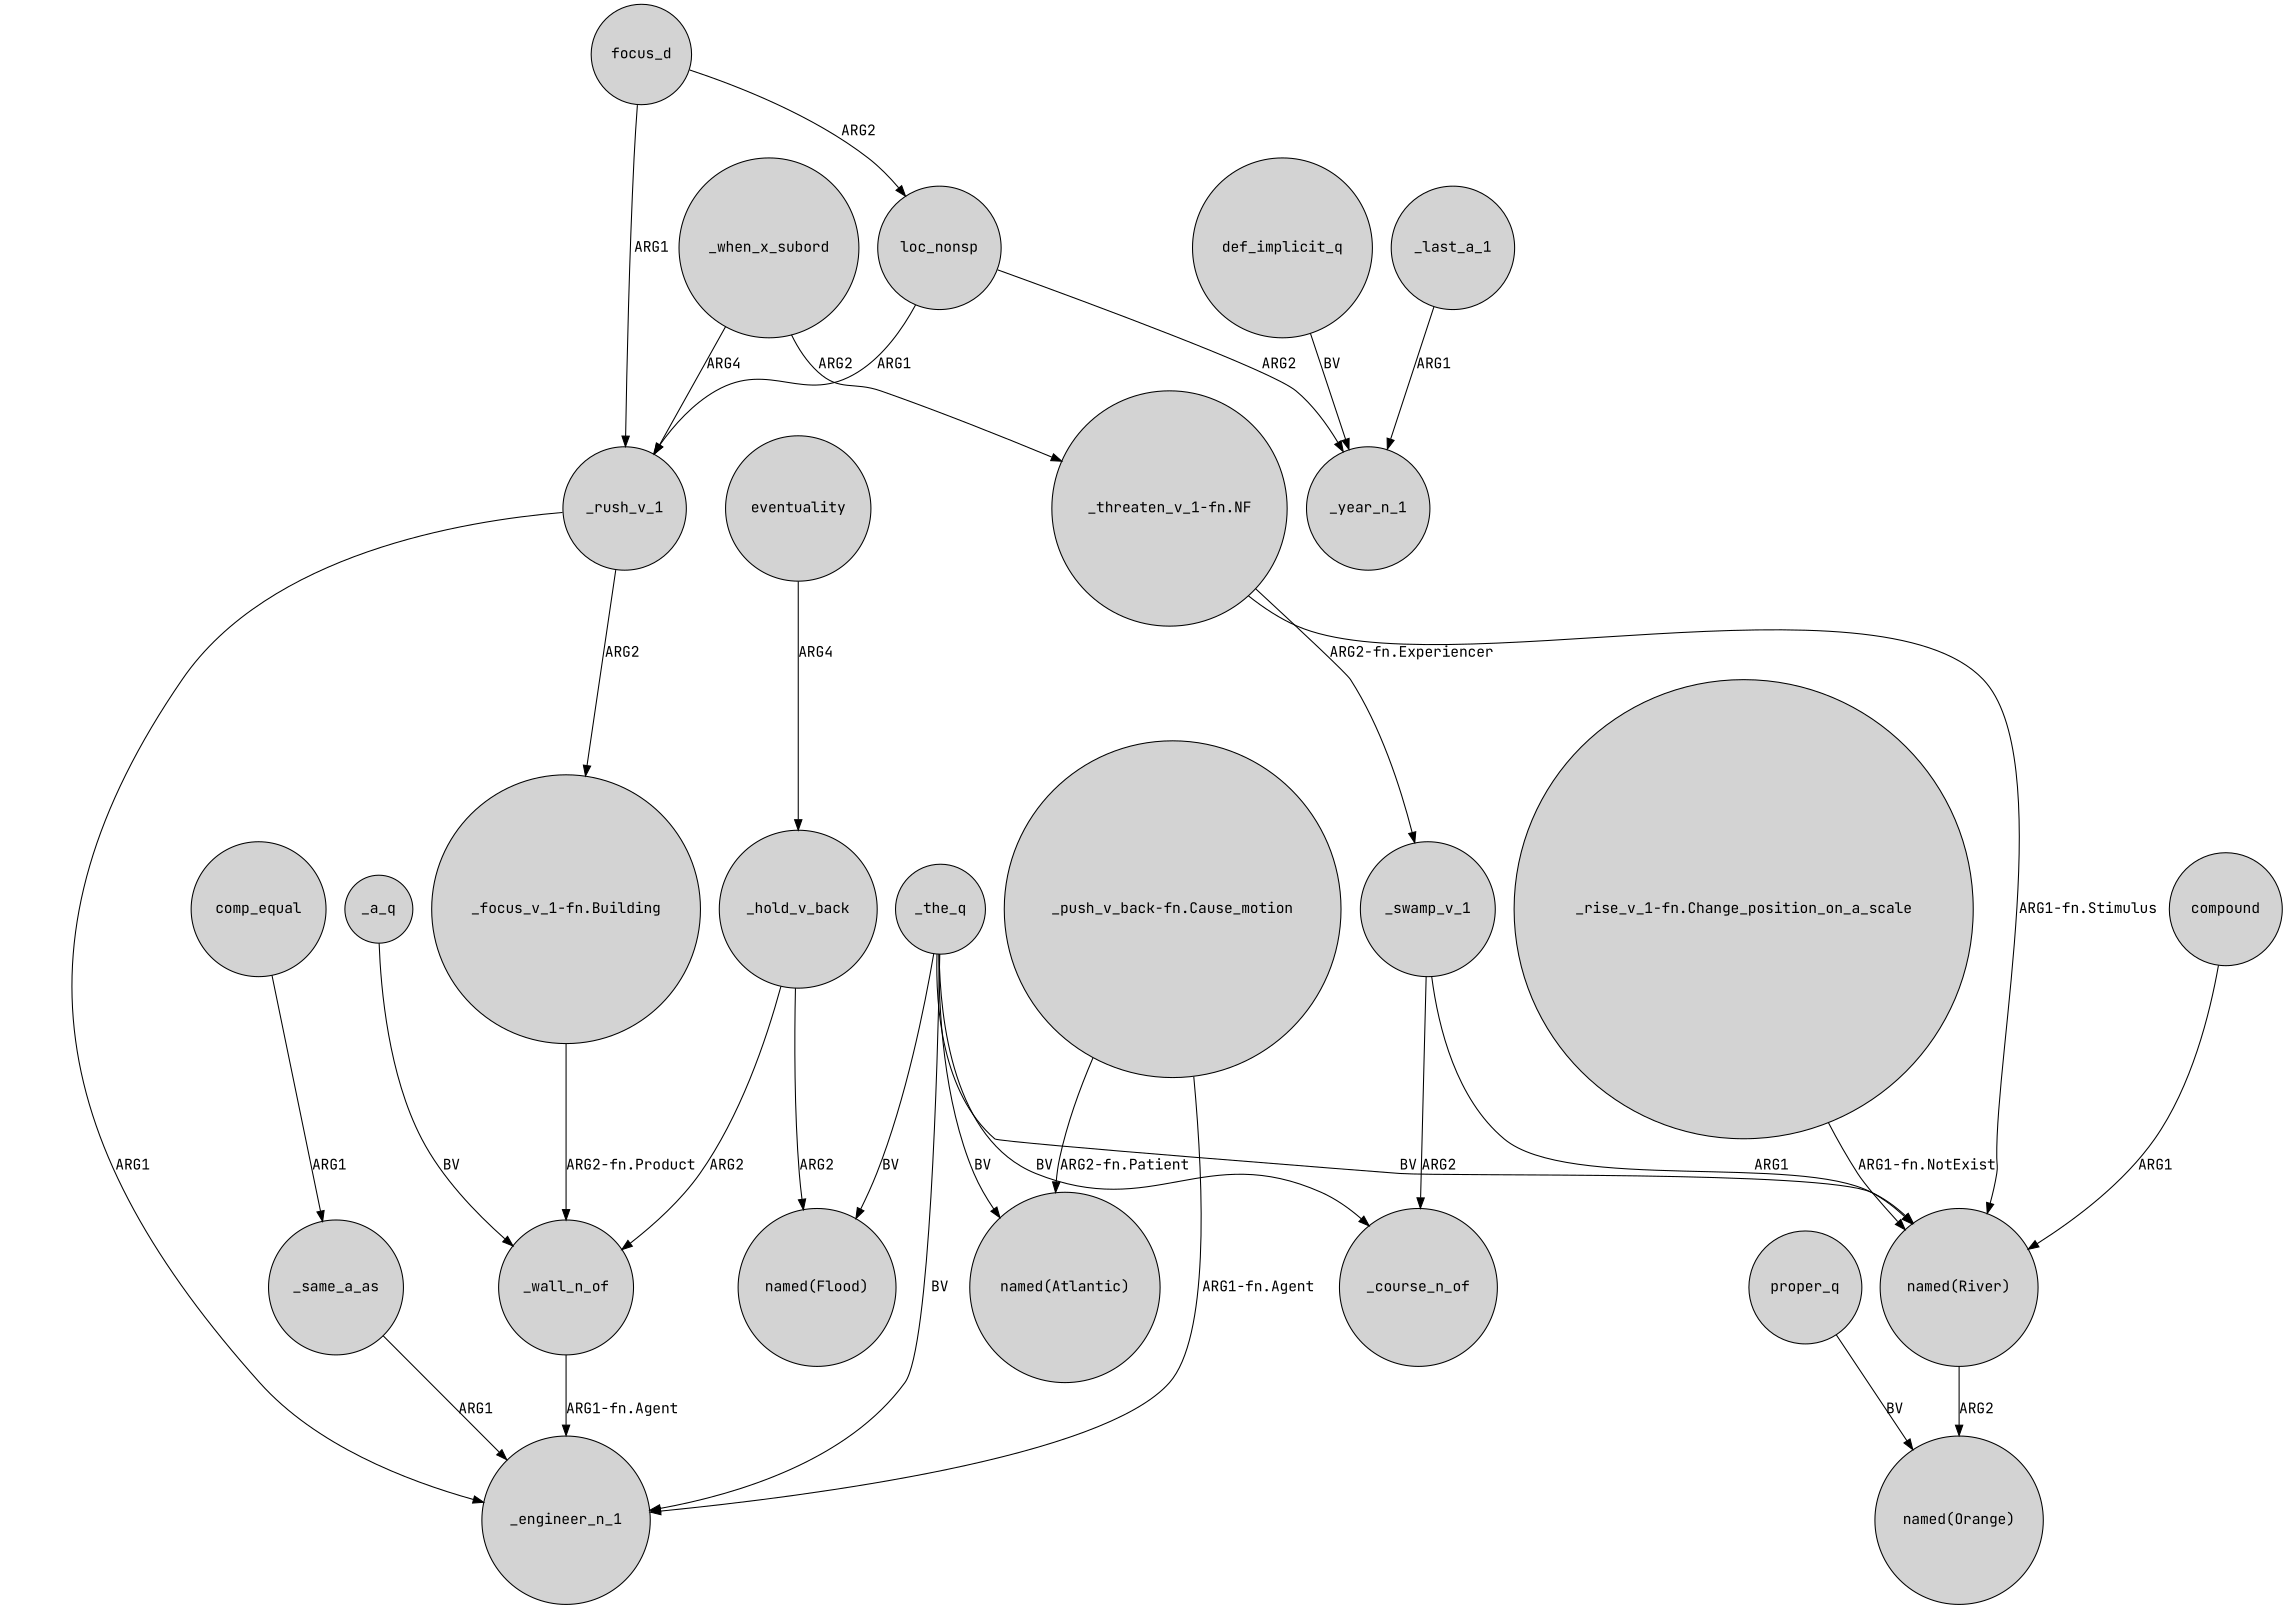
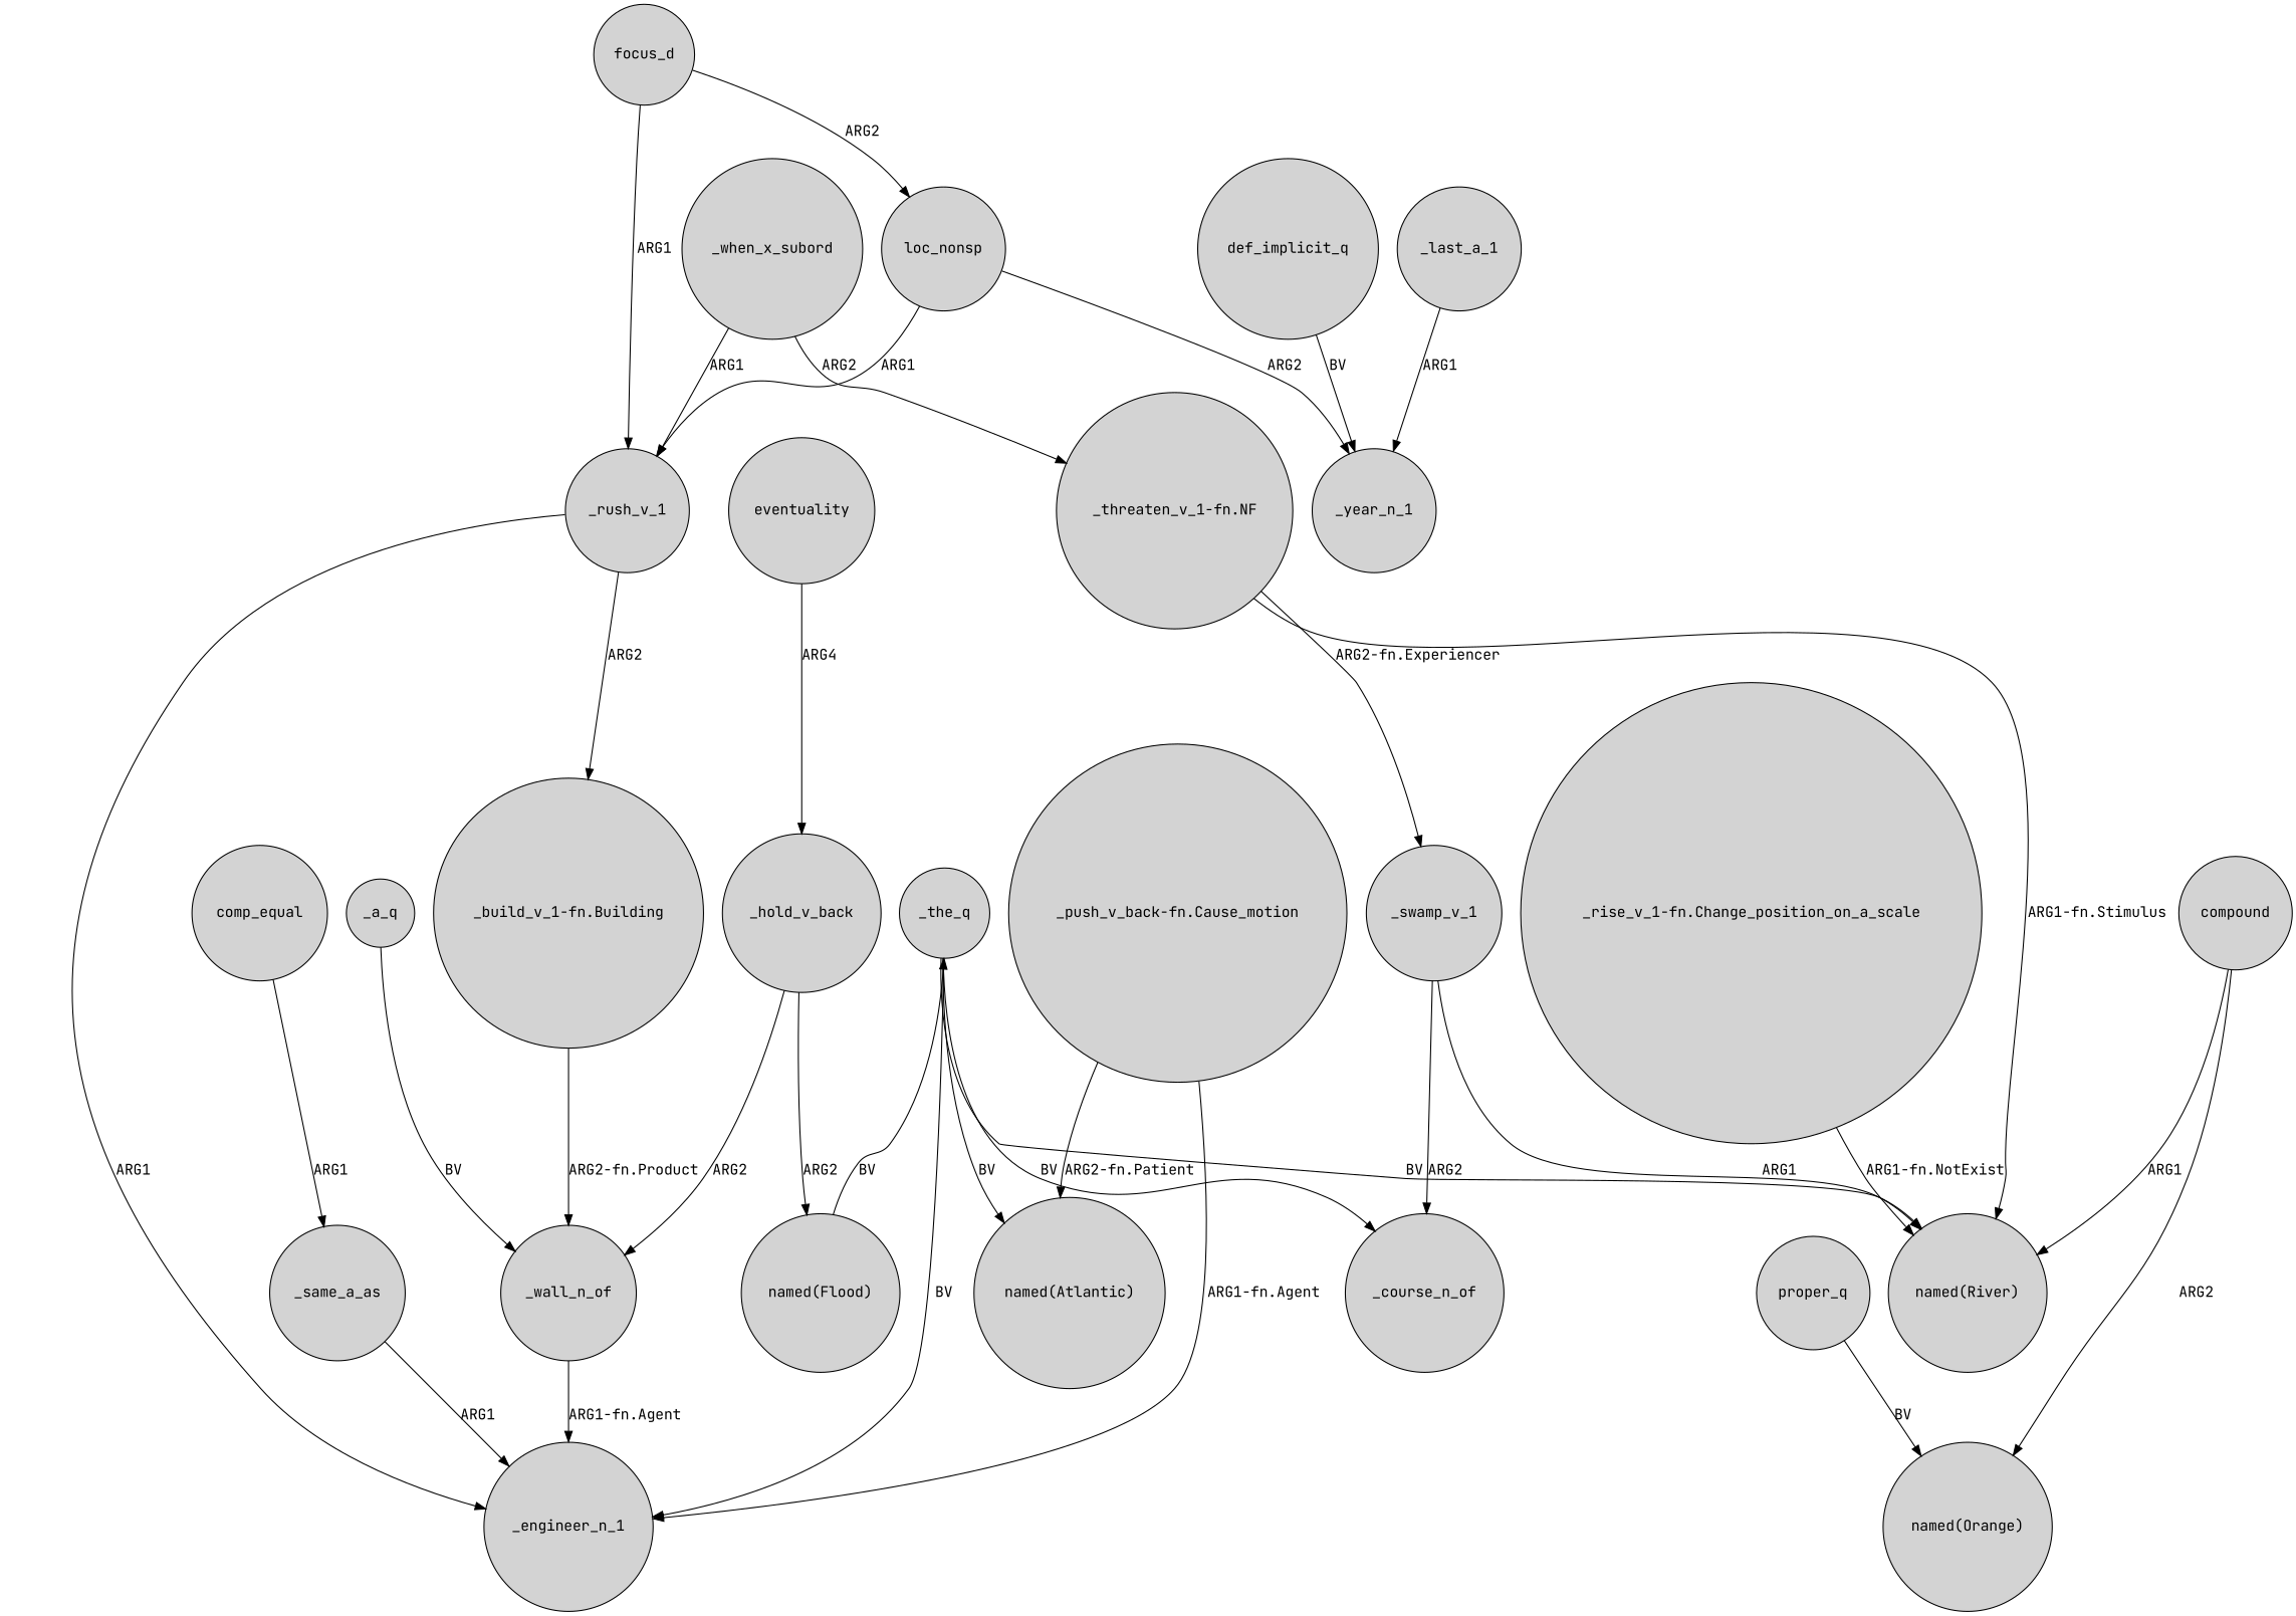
  digraph {
    fontname="JetBrains Mono"
    node [fontname="JetBrains Mono" shape=circle style=filled]
    edge [fontname="JetBrains Mono"]
    focus_d
    loc_nonsp
    _rush_v_1
    _year_n_1
-   "_build_v_1-fn.Building" [label="_focus_v_1-fn.Building"]
+   "_build_v_1-fn.Building"
    _engineer_n_1
    _wall_n_of
    _same_a_as
    def_implicit_q
    eventuality
    _hold_v_back
    "named(Flood)"
    _the_q
    _course_n_of
    "named(River)"
    "named(Atlantic)"
    _swamp_v_1
    "_threaten_v_1-fn.NF"
    compound
    "named(Orange)"
    "_push_v_back-fn.Cause_motion"
    proper_q
    comp_equal
    _when_x_subord
    _last_a_1
    "_rise_v_1-fn.Change_position_on_a_scale"
    _a_q
    focus_d -> loc_nonsp [label=ARG2]
    focus_d -> _rush_v_1 [label=ARG1]
    loc_nonsp -> _rush_v_1 [label=ARG1]
    loc_nonsp -> _year_n_1 [label=ARG2]
    _rush_v_1 -> "_build_v_1-fn.Building" [label=ARG2]
    _rush_v_1 -> _engineer_n_1 [label=ARG1]
    "_build_v_1-fn.Building" -> _wall_n_of [label="ARG2-fn.Product"]
    _wall_n_of -> _engineer_n_1 [label="ARG1-fn.Agent"]
    _same_a_as -> _engineer_n_1 [label=ARG1]
    def_implicit_q -> _year_n_1 [label=BV]
    eventuality -> _hold_v_back [label=ARG4]
    _hold_v_back -> _wall_n_of [label=ARG2]
    _hold_v_back -> "named(Flood)" [label=ARG2]
    _the_q -> _engineer_n_1 [label=BV]
-   _the_q -> "named(Flood)" [label=BV]
+   "named(Flood)" -> _the_q [label=BV]
    _the_q -> _course_n_of [label=BV]
    _the_q -> "named(River)" [label=BV]
    _the_q -> "named(Atlantic)" [label=BV]
    _swamp_v_1 -> _course_n_of [label=ARG2]
    _swamp_v_1 -> "named(River)" [label=ARG1]
    "_threaten_v_1-fn.NF" -> "named(River)" [label="ARG1-fn.Stimulus"]
    "_threaten_v_1-fn.NF" -> _swamp_v_1 [label="ARG2-fn.Experiencer"]
    compound -> "named(River)" [label=ARG1]
-   "named(River)" -> "named(Orange)" [label=ARG2]
+   compound -> "named(Orange)" [label=ARG2]
    "_push_v_back-fn.Cause_motion" -> _engineer_n_1 [label="ARG1-fn.Agent"]
    "_push_v_back-fn.Cause_motion" -> "named(Atlantic)" [label="ARG2-fn.Patient"]
    proper_q -> "named(Orange)" [label=BV]
    comp_equal -> _same_a_as [label=ARG1]
-   _when_x_subord -> _rush_v_1 [label=ARG4]
+   _when_x_subord -> _rush_v_1 [label=ARG1]
    _when_x_subord -> "_threaten_v_1-fn.NF" [label=ARG2]
    _last_a_1 -> _year_n_1 [label=ARG1]
    "_rise_v_1-fn.Change_position_on_a_scale" -> "named(River)" [label="ARG1-fn.NotExist"]
    _a_q -> _wall_n_of [label=BV]
  }
